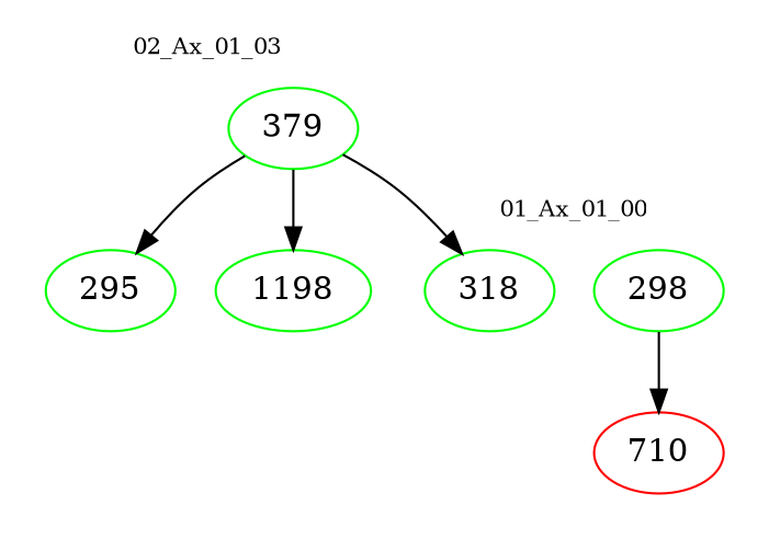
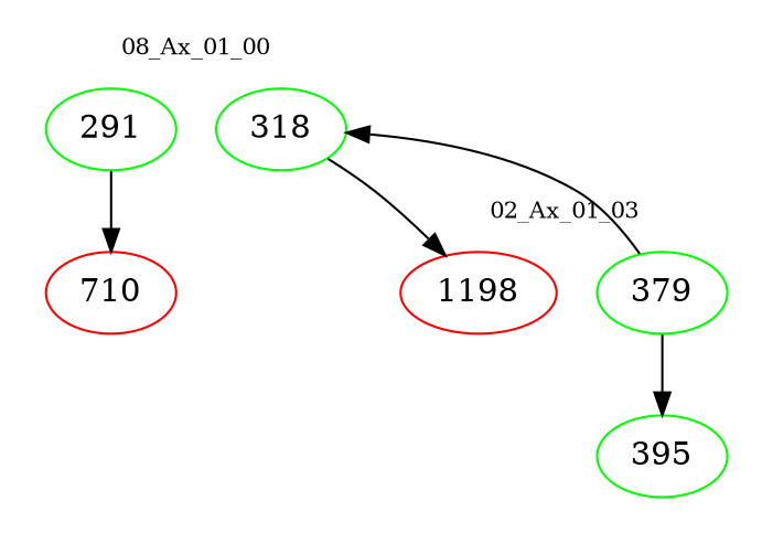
  digraph {
    node [color=green]
    edge [color=black]
-   n1 [label=298]
+   n1 [label=291]
    n2 [label=318]
    n3 [color=red label=710]
    n4 [label=379]
-   n5 [label=295]
-   n6 [label=1198]
+   n5 [label=395]
+   n6 [color=red label=1198]
    subgraph cluster_1 {
      color=white
      fontsize=10
-     label="01_Ax_01_00"
+     label="08_Ax_01_00"
      n1
      n2
      n3
    }
    subgraph cluster_2 {
      color=white
      fontsize=10
      label="02_Ax_01_03"
      n4
      n5
      n6
    }
    n1 -> n3
    n4 -> n2
    n4 -> n5
-   n4 -> n6
+   n2 -> n6
  }
